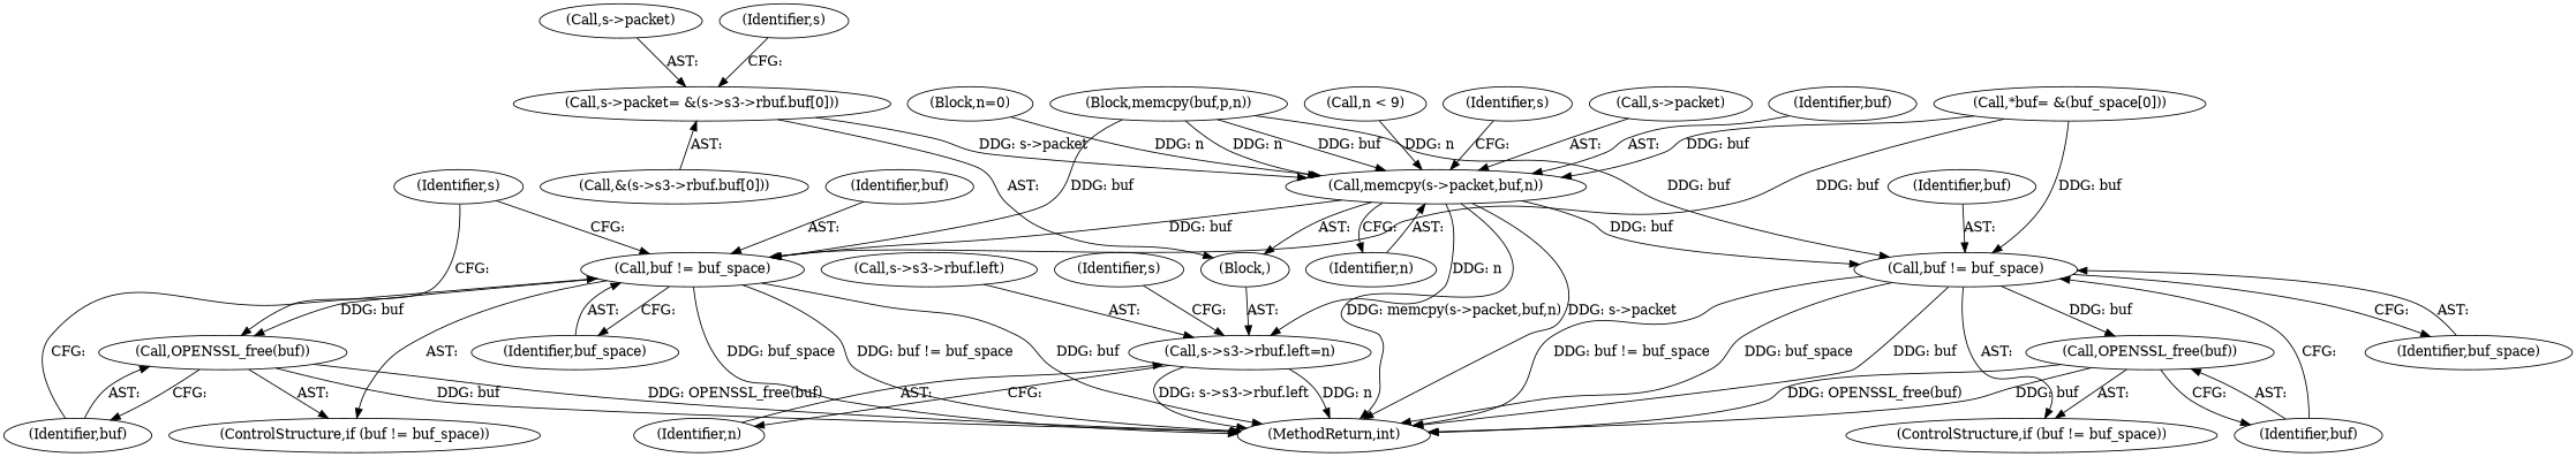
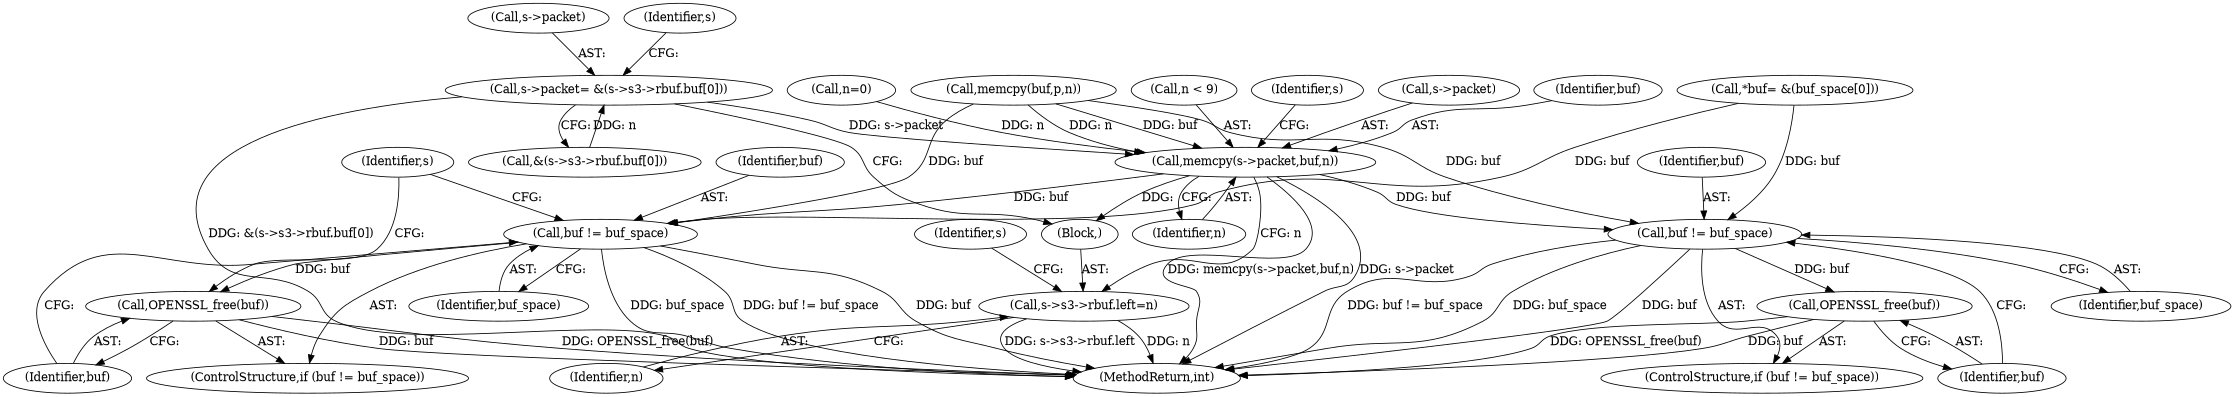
  digraph {
    n1 [label="(Call,s->packet= &(s->s3->rbuf.buf[0]))"]
    n2 [label="(Call,memcpy(s->packet,buf,n))"]
    n3 [label="(Block,)"]
    n4 [label="(Call,&(s->s3->rbuf.buf[0]))"]
    n5 [label="(MethodReturn,int)"]
    n6 [label="(Call,s->s3->rbuf.left=n)"]
    n7 [label="(Call,buf != buf_space)"]
    n8 [label="(Call,buf != buf_space)"]
    n9 [label="(Identifier,n)"]
    n10 [label="(Identifier,n)"]
    n11 [label="(Call,OPENSSL_free(buf))"]
    n12 [label="(ControlStructure,if (buf != buf_space))"]
    n13 [label="(Identifier,buf_space)"]
    n14 [label="(Call,OPENSSL_free(buf))"]
    n15 [label="(ControlStructure,if (buf != buf_space))"]
    n16 [label="(Identifier,buf_space)"]
    n17 [label="(Identifier,buf)"]
    n18 [label="(Identifier,buf)"]
    n19 [label="(Call,n < 9)"]
    n20 [label="(Call,s->packet)"]
    n21 [label="(Identifier,buf)"]
-   n22 [label="(Block,n=0)"]
+   n22 [label="(Call,n=0)"]
    n23 [label="(Identifier,s)"]
-   n24 [label="(Block,memcpy(buf,p,n))"]
+   n24 [label="(Call,memcpy(buf,p,n))"]
    n25 [label="(Identifier,s)"]
    n26 [label="(Identifier,s)"]
    n27 [label="(Call,s->packet)"]
    n28 [label="(Identifier,buf)"]
    n29 [label="(Identifier,s)"]
    n30 [label="(Call,*buf= &(buf_space[0]))"]
    n31 [label="(Identifier,buf)"]
-   n32 [label="(Call,s->s3->rbuf.left)"]
    n1 -> n2 [label="DDG: s->packet"]
-   n1 -> n3 [label="AST: "]
-   n2 -> n3 [label="AST: "]
+   n1 -> n3 [label="CFG: "]
+   n1 -> n4 [label="CFG: "]
+   n1 -> n5 [label="DDG: &(s->s3->rbuf.buf[0])"]
+   n2 -> n3 [label="DDG: "]
    n2 -> n5 [label="DDG: memcpy(s->packet,buf,n)"]
    n2 -> n5 [label="DDG: s->packet"]
-   n2 -> n6 [label="DDG: n"]
+   n2 -> n6 [label="CFG: n"]
    n2 -> n7 [label="DDG: buf"]
    n2 -> n8 [label="DDG: buf"]
    n2 -> n9 [label="CFG: "]
    n3 -> n6 [label="AST: "]
-   n4 -> n1 [label="AST: "]
+   n4 -> n1 [label="DDG: n"]
    n6 -> n5 [label="DDG: n"]
    n6 -> n5 [label="DDG: s->s3->rbuf.left"]
    n6 -> n10 [label="CFG: "]
    n7 -> n5 [label="DDG: buf"]
    n7 -> n5 [label="DDG: buf_space"]
    n7 -> n5 [label="DDG: buf != buf_space"]
    n7 -> n11 [label="DDG: buf"]
    n7 -> n12 [label="AST: "]
    n7 -> n13 [label="CFG: "]
    n8 -> n5 [label="DDG: buf != buf_space"]
    n8 -> n5 [label="DDG: buf_space"]
    n8 -> n5 [label="DDG: buf"]
    n8 -> n14 [label="DDG: buf"]
    n8 -> n15 [label="AST: "]
    n8 -> n16 [label="CFG: "]
    n9 -> n2 [label="AST: "]
    n10 -> n6 [label="AST: "]
    n11 -> n5 [label="DDG: OPENSSL_free(buf)"]
    n11 -> n5 [label="DDG: buf"]
    n11 -> n12 [label="AST: "]
    n11 -> n17 [label="CFG: "]
    n13 -> n7 [label="AST: "]
    n14 -> n5 [label="DDG: OPENSSL_free(buf)"]
    n14 -> n5 [label="DDG: buf"]
    n14 -> n15 [label="AST: "]
    n14 -> n18 [label="CFG: "]
    n16 -> n8 [label="AST: "]
    n17 -> n7 [label="CFG: "]
    n17 -> n11 [label="AST: "]
    n18 -> n8 [label="CFG: "]
    n18 -> n14 [label="AST: "]
-   n19 -> n2 [label="DDG: n"]
+   n19 -> n2 [label="AST: "]
    n20 -> n1 [label="AST: "]
    n21 -> n8 [label="AST: "]
    n22 -> n2 [label="DDG: n"]
    n23 -> n7 [label="CFG: "]
    n23 -> n11 [label="CFG: "]
    n24 -> n2 [label="DDG: buf"]
    n24 -> n2 [label="DDG: n"]
    n24 -> n7 [label="DDG: buf"]
    n24 -> n8 [label="DDG: buf"]
    n25 -> n2 [label="CFG: "]
    n26 -> n1 [label="CFG: "]
    n27 -> n2 [label="AST: "]
    n28 -> n7 [label="AST: "]
    n29 -> n6 [label="CFG: "]
-   n30 -> n2 [label="DDG: buf"]
    n30 -> n7 [label="DDG: buf"]
    n30 -> n8 [label="DDG: buf"]
    n31 -> n2 [label="AST: "]
-   n32 -> n6 [label="AST: "]
  }
